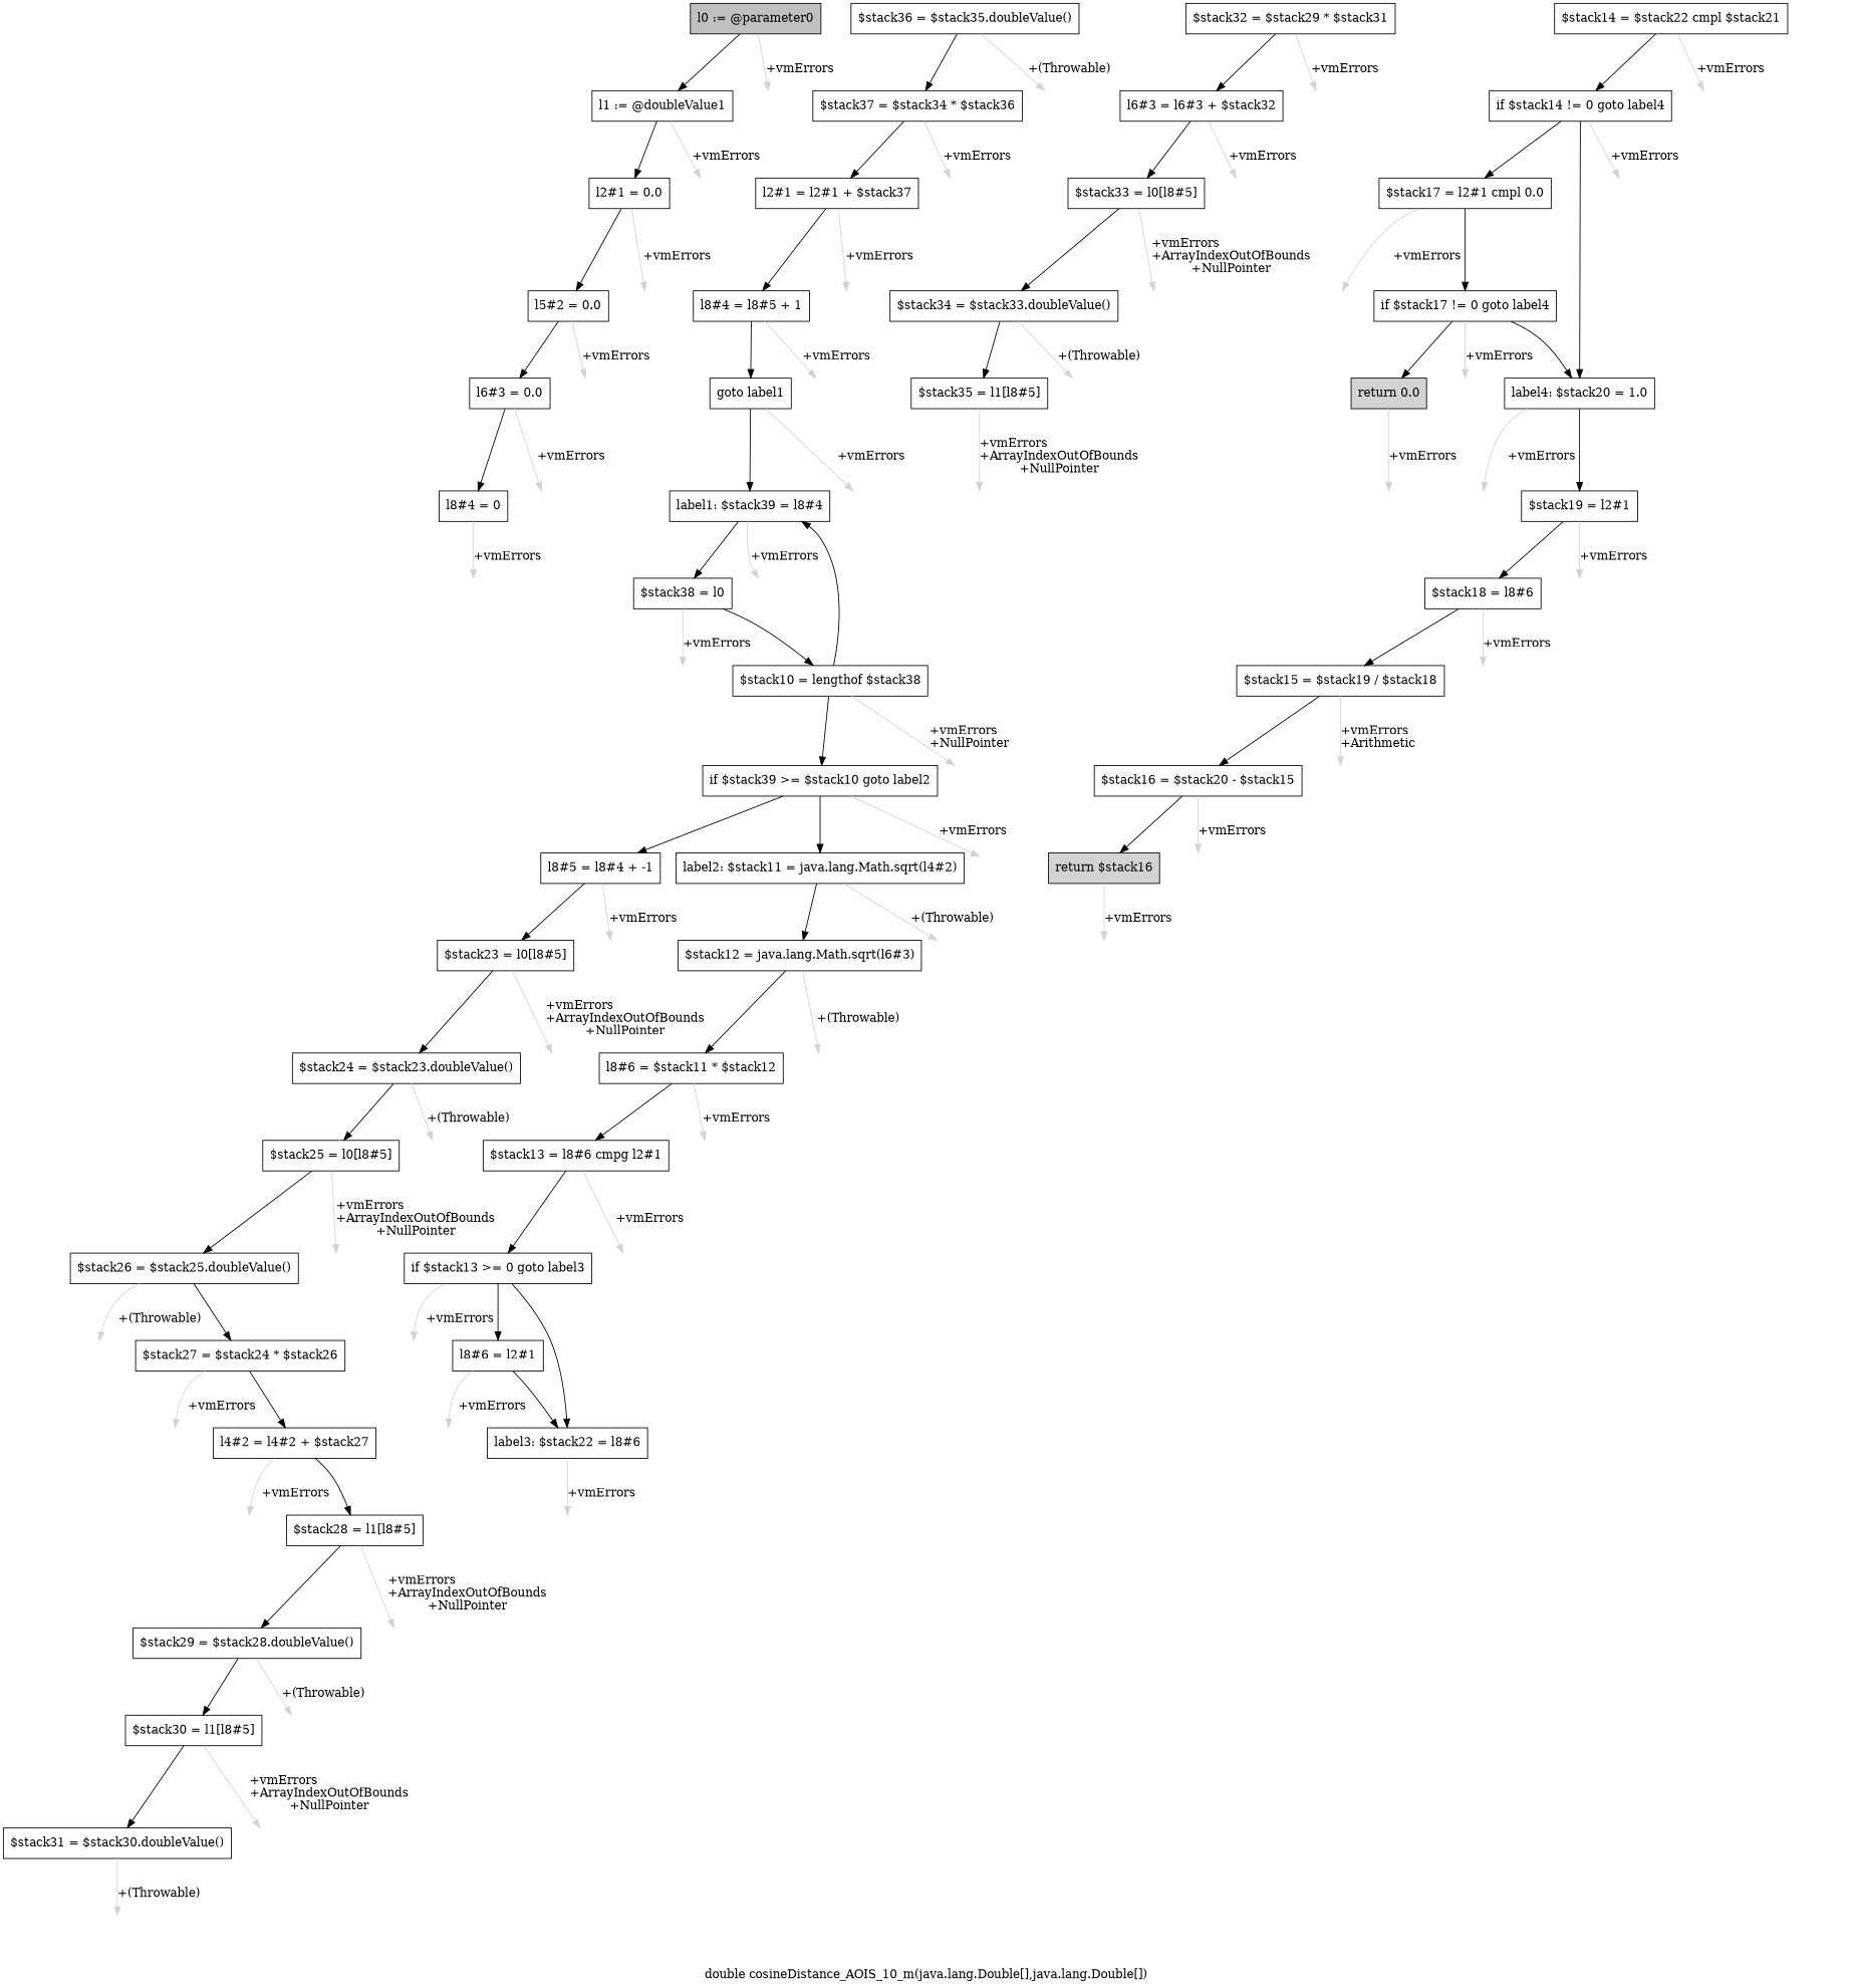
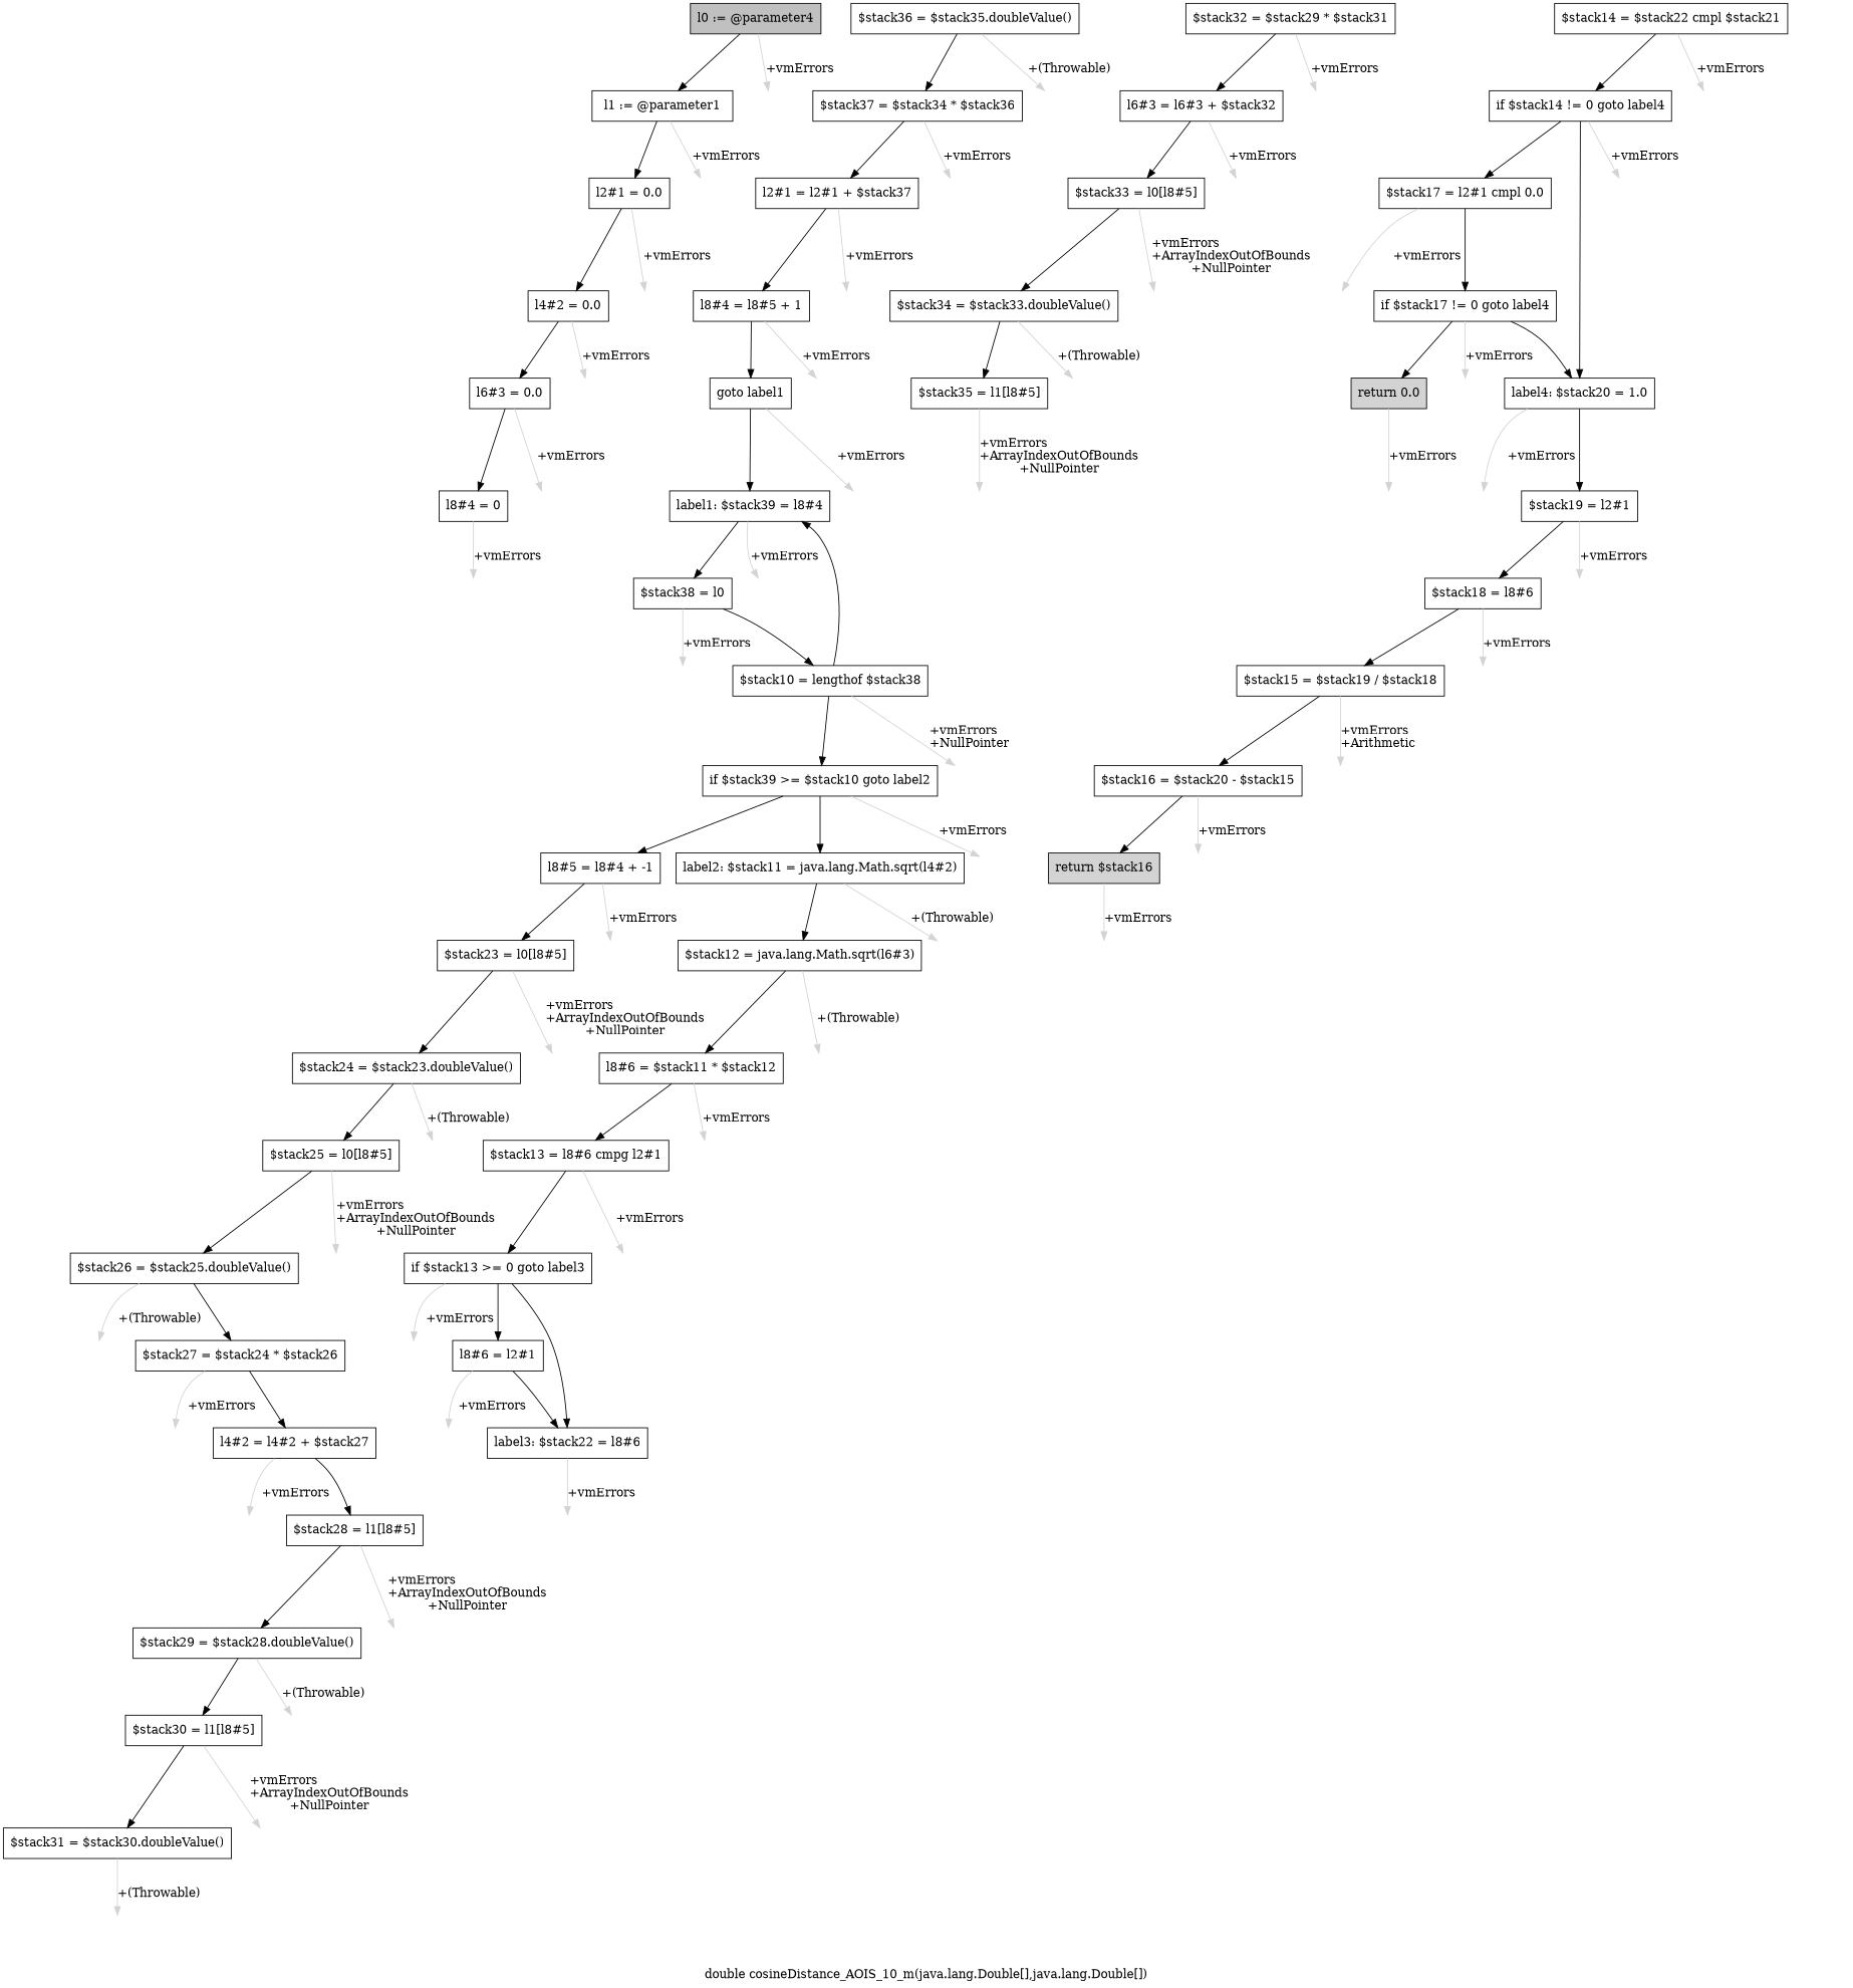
  digraph {
    label="double cosineDistance_AOIS_10_m(java.lang.Double[],java.lang.Double[])"
    node [shape=box style=invis]
    edge [color=lightgray]
-   n1 [fillcolor=gray label="l0 := @parameter0" style=filled]
-   n2 [label="l1 := @doubleValue1" style=""]
+   n1 [fillcolor=gray label="l0 := @parameter4" style=filled]
+   n2 [label="l1 := @parameter1" style=""]
    n3 [label=Esc]
    n4 [label="l2#1 = 0.0" style=""]
    n5 [label=Esc]
-   n6 [label="l5#2 = 0.0" style=""]
+   n6 [label="l4#2 = 0.0" style=""]
    n7 [label=Esc]
    n8 [label="l6#3 = 0.0" style=""]
    n9 [label=Esc]
    n10 [label="l8#4 = 0" style=""]
    n11 [label=Esc]
    n12 [label=Esc]
    n13 [label="label1: $stack39 = l8#4" style=""]
    n14 [label="$stack38 = l0" style=""]
    n15 [label=Esc]
    n16 [label="$stack10 = lengthof $stack38" style=""]
    n17 [label=Esc]
    n18 [label="if $stack39 >= $stack10 goto label2" style=""]
    n19 [label=Esc]
    n20 [label="l8#5 = l8#4 + -1" style=""]
    n21 [label="label2: $stack11 = java.lang.Math.sqrt(l4#2)" style=""]
    n22 [label=Esc]
    n23 [label="$stack23 = l0[l8#5]" style=""]
    n24 [label=Esc]
    n25 [label="$stack12 = java.lang.Math.sqrt(l6#3)" style=""]
    n26 [label=Esc]
    n27 [label="$stack24 = $stack23.doubleValue()" style=""]
    n28 [label=Esc]
    n29 [label="l8#6 = $stack11 * $stack12" style=""]
    n30 [label=Esc]
    n31 [label="$stack25 = l0[l8#5]" style=""]
    n32 [label=Esc]
    n33 [label="$stack26 = $stack25.doubleValue()" style=""]
    n34 [label=Esc]
    n35 [label="$stack27 = $stack24 * $stack26" style=""]
    n36 [label=Esc]
    n37 [label="l4#2 = l4#2 + $stack27" style=""]
    n38 [label=Esc]
    n39 [label="$stack28 = l1[l8#5]" style=""]
    n40 [label=Esc]
    n41 [label="$stack29 = $stack28.doubleValue()" style=""]
    n42 [label=Esc]
    n43 [label="$stack30 = l1[l8#5]" style=""]
    n44 [label=Esc]
    n45 [label="$stack31 = $stack30.doubleValue()" style=""]
    n46 [label=Esc]
    n47 [label=Esc]
    n48 [label="$stack32 = $stack29 * $stack31" style=""]
    n49 [label="l6#3 = l6#3 + $stack32" style=""]
    n50 [label=Esc]
    n51 [label="$stack33 = l0[l8#5]" style=""]
    n52 [label=Esc]
    n53 [label="$stack34 = $stack33.doubleValue()" style=""]
    n54 [label=Esc]
    n55 [label="$stack35 = l1[l8#5]" style=""]
    n56 [label=Esc]
    n57 [label=Esc]
    n58 [label="$stack36 = $stack35.doubleValue()" style=""]
    n59 [label="$stack37 = $stack34 * $stack36" style=""]
    n60 [label=Esc]
    n61 [label="l2#1 = l2#1 + $stack37" style=""]
    n62 [label=Esc]
    n63 [label="l8#4 = l8#5 + 1" style=""]
    n64 [label=Esc]
    n65 [label="goto label1" style=""]
    n66 [label=Esc]
    n67 [label=Esc]
    n68 [label="$stack13 = l8#6 cmpg l2#1" style=""]
    n69 [label=Esc]
    n70 [label="if $stack13 >= 0 goto label3" style=""]
    n71 [label=Esc]
    n72 [label="l8#6 = l2#1" style=""]
    n73 [label="label3: $stack22 = l8#6" style=""]
    n74 [label=Esc]
    n75 [label=Esc]
    n76 [label=Esc]
    n77 [label="$stack14 = $stack22 cmpl $stack21" style=""]
    n78 [label="if $stack14 != 0 goto label4" style=""]
    n79 [label=Esc]
    n80 [label=Esc]
    n81 [label="$stack17 = l2#1 cmpl 0.0" style=""]
    n82 [label="label4: $stack20 = 1.0" style=""]
    n83 [label=Esc]
    n84 [label="if $stack17 != 0 goto label4" style=""]
    n85 [label=Esc]
    n86 [label="$stack19 = l2#1" style=""]
    n87 [label=Esc]
    n88 [fillcolor=lightgray label="return 0.0" style=filled]
    n89 [label=Esc]
    n90 [label="$stack18 = l8#6" style=""]
    n91 [label=Esc]
    n92 [label=Esc]
    n93 [label="$stack15 = $stack19 / $stack18" style=""]
    n94 [label=Esc]
    n95 [label="$stack16 = $stack20 - $stack15" style=""]
    n96 [label=Esc]
    n97 [fillcolor=lightgray label="return $stack16" style=filled]
    n98 [label=Esc]
    n99 [label=Esc]
    n1 -> n2 [color=black]
    n1 -> n3 [label="\l+vmErrors"]
    n2 -> n4 [color=black]
    n2 -> n5 [label="\l+vmErrors"]
    n4 -> n6 [color=black]
    n4 -> n7 [label="\l+vmErrors"]
    n6 -> n8 [color=black]
    n6 -> n9 [label="\l+vmErrors"]
    n8 -> n10 [color=black]
    n8 -> n11 [label="\l+vmErrors"]
    n10 -> n12 [label="\l+vmErrors"]
    n13 -> n14 [color=black]
    n13 -> n15 [label="\l+vmErrors"]
    n14 -> n16 [color=black]
    n14 -> n17 [label="\l+vmErrors"]
    n16 -> n13 [color=black]
    n16 -> n18 [color=black]
    n16 -> n19 [label="\l+vmErrors\l+NullPointer"]
    n18 -> n20 [color=black]
    n18 -> n21 [color=black]
    n18 -> n22 [label="\l+vmErrors"]
    n20 -> n23 [color=black]
    n20 -> n24 [label="\l+vmErrors"]
    n21 -> n25 [color=black]
    n21 -> n26 [label="\l+(Throwable)"]
    n23 -> n27 [color=black]
    n23 -> n28 [label="\l+vmErrors\l+ArrayIndexOutOfBounds\l+NullPointer"]
    n25 -> n29 [color=black]
    n25 -> n30 [label="\l+(Throwable)"]
    n27 -> n31 [color=black]
    n27 -> n32 [label="\l+(Throwable)"]
    n29 -> n68 [color=black]
    n29 -> n69 [label="\l+vmErrors"]
    n31 -> n33 [color=black]
    n31 -> n34 [label="\l+vmErrors\l+ArrayIndexOutOfBounds\l+NullPointer"]
    n33 -> n35 [color=black]
    n33 -> n36 [label="\l+(Throwable)"]
    n35 -> n37 [color=black]
    n35 -> n38 [label="\l+vmErrors"]
    n37 -> n39 [color=black]
    n37 -> n40 [label="\l+vmErrors"]
    n39 -> n41 [color=black]
    n39 -> n42 [label="\l+vmErrors\l+ArrayIndexOutOfBounds\l+NullPointer"]
    n41 -> n43 [color=black]
    n41 -> n44 [label="\l+(Throwable)"]
    n43 -> n45 [color=black]
    n43 -> n46 [label="\l+vmErrors\l+ArrayIndexOutOfBounds\l+NullPointer"]
    n45 -> n47 [label="\l+(Throwable)"]
    n48 -> n49 [color=black]
    n48 -> n50 [label="\l+vmErrors"]
    n49 -> n51 [color=black]
    n49 -> n52 [label="\l+vmErrors"]
    n51 -> n53 [color=black]
    n51 -> n54 [label="\l+vmErrors\l+ArrayIndexOutOfBounds\l+NullPointer"]
    n53 -> n55 [color=black]
    n53 -> n56 [label="\l+(Throwable)"]
    n55 -> n57 [label="\l+vmErrors\l+ArrayIndexOutOfBounds\l+NullPointer"]
    n58 -> n59 [color=black]
    n58 -> n60 [label="\l+(Throwable)"]
    n59 -> n61 [color=black]
    n59 -> n62 [label="\l+vmErrors"]
    n61 -> n63 [color=black]
    n61 -> n64 [label="\l+vmErrors"]
    n63 -> n65 [color=black]
    n63 -> n66 [label="\l+vmErrors"]
    n65 -> n13 [color=black]
    n65 -> n67 [label="\l+vmErrors"]
    n68 -> n70 [color=black]
    n68 -> n71 [label="\l+vmErrors"]
    n70 -> n72 [color=black]
    n70 -> n73 [color=black]
    n70 -> n74 [label="\l+vmErrors"]
    n72 -> n73 [color=black]
    n72 -> n75 [label="\l+vmErrors"]
    n73 -> n76 [label="\l+vmErrors"]
    n77 -> n78 [color=black]
    n77 -> n79 [label="\l+vmErrors"]
    n78 -> n81 [color=black]
    n78 -> n82 [color=black]
    n78 -> n83 [label="\l+vmErrors"]
    n81 -> n84 [color=black]
    n81 -> n85 [label="\l+vmErrors"]
    n82 -> n86 [color=black]
    n82 -> n87 [label="\l+vmErrors"]
    n84 -> n82 [color=black]
    n84 -> n88 [color=black]
    n84 -> n89 [label="\l+vmErrors"]
    n86 -> n90 [color=black]
    n86 -> n91 [label="\l+vmErrors"]
    n88 -> n92 [label="\l+vmErrors"]
    n90 -> n93 [color=black]
    n90 -> n94 [label="\l+vmErrors"]
    n93 -> n95 [color=black]
    n93 -> n96 [label="\l+vmErrors\l+Arithmetic"]
    n95 -> n97 [color=black]
    n95 -> n98 [label="\l+vmErrors"]
    n97 -> n99 [label="\l+vmErrors"]
  }
